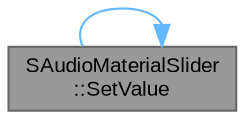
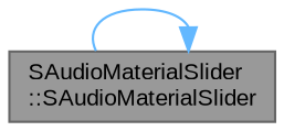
  digraph {
    rankdir=LR
    fontname="Liberation Sans"
-   n1 [color=gray40 fillcolor=grey60 fontcolor=black fontname="Liberation Sans" fontsize=10 height=0.2 label="SAudioMaterialSlider\l::SetValue" shape=box style=filled width=0.4]
+   n1 [color=gray40 fillcolor=grey60 fontcolor=black fontname="Liberation Sans" fontsize=10 height=0.2 label="SAudioMaterialSlider\l::SAudioMaterialSlider" shape=box style=filled width=0.4]
    n1 -> n1 [color=steelblue1 fontname="Liberation Sans" fontsize=10 labelfontname=Helvetica labelfontsize=10 style=solid]
  }
